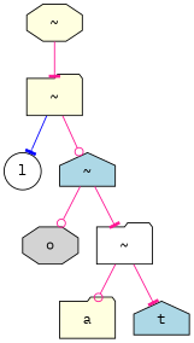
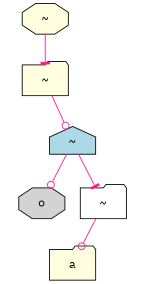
  digraph {
    fontname="IBM Plex Mono"
    node [fillcolor=lightyellow fontname="IBM Plex Mono" shape=folder style=filled]
    edge [arrowhead=tee color=deeppink fontname="IBM Plex Mono"]
    n1 [label="~" shape=octagon]
    n2 [label="~"]
-   n3 [fillcolor=white label=l shape=circle]
    n4 [fillcolor=lightblue label="~" shape=house]
    n5 [fillcolor=lightgrey label=o shape=octagon]
    n6 [fillcolor=white label="~"]
    n7 [label=a]
-   n8 [fillcolor=lightblue label=t shape=house]
    n1 -> n2
-   n2 -> n3 [color=blue]
    n2 -> n4 [arrowhead=odot]
    n4 -> n5 [arrowhead=odot]
    n4 -> n6
    n6 -> n7 [arrowhead=odot]
-   n6 -> n8
  }
